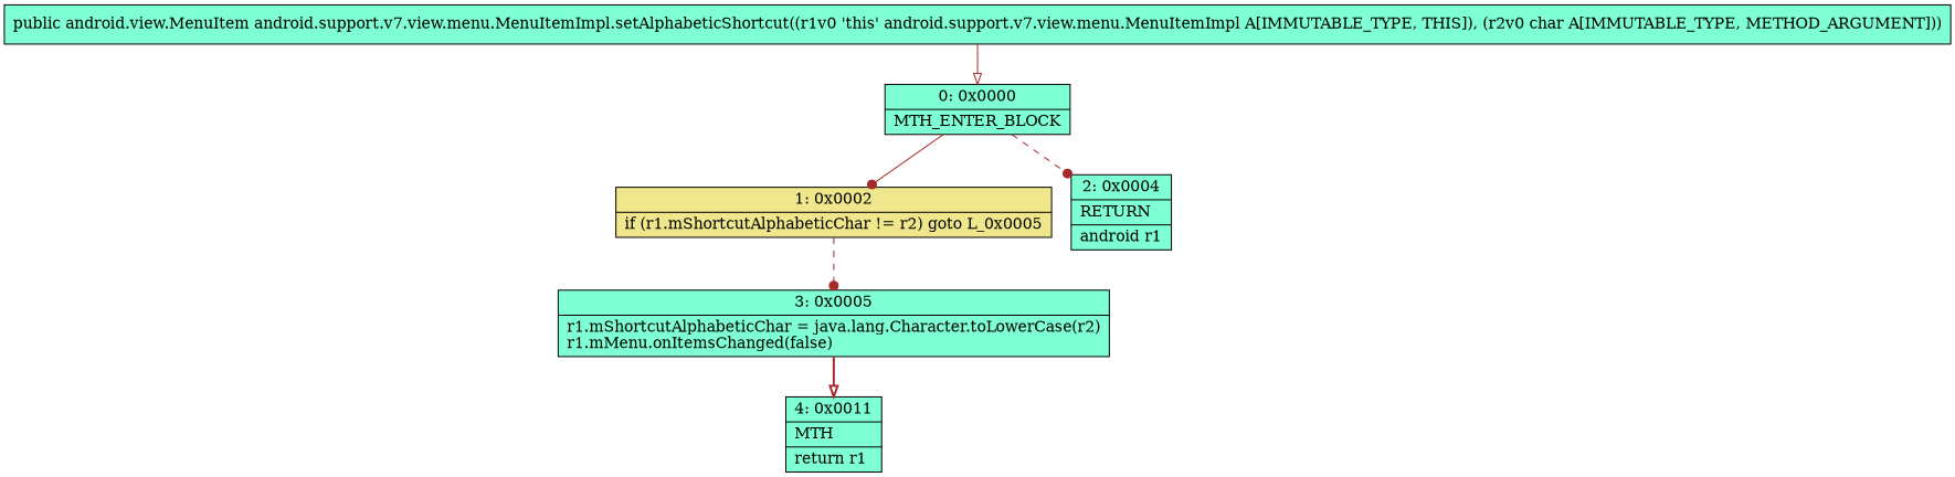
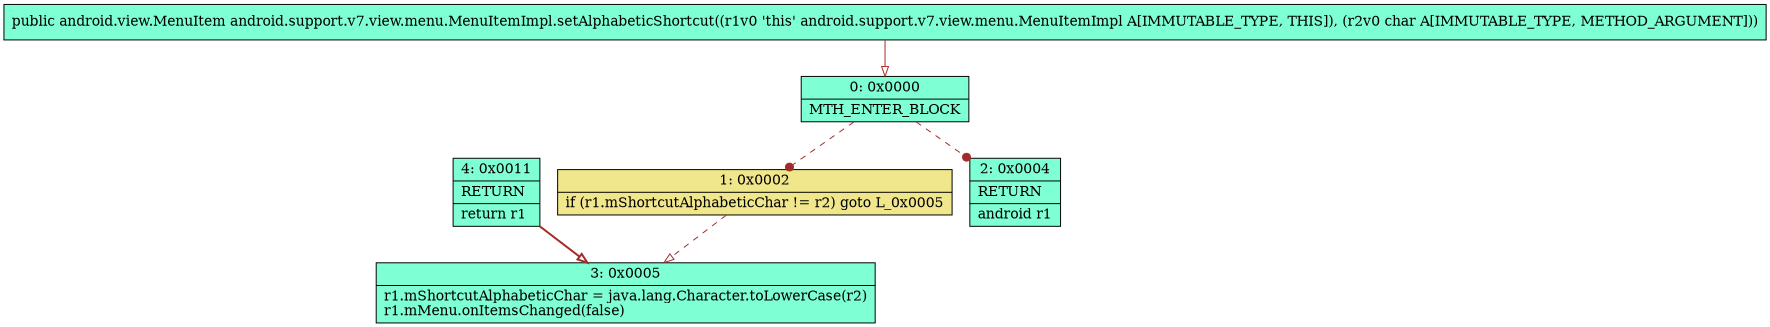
  digraph {
    node [fillcolor=aquamarine shape=record style=filled]
    edge [arrowhead=onormal color=brown style=solid]
    n1 [label="{0\:\ 0x0000|MTH_ENTER_BLOCK\l}"]
    n2 [fillcolor=khaki label="{1\:\ 0x0002|if (r1.mShortcutAlphabeticChar != r2) goto L_0x0005\l}"]
    n3 [label="{2\:\ 0x0004|RETURN\l|android r1\l}"]
    n4 [label="{3\:\ 0x0005|r1.mShortcutAlphabeticChar = java.lang.Character.toLowerCase(r2)\lr1.mMenu.onItemsChanged(false)\l}"]
-   n5 [label="{4\:\ 0x0011|MTH\l|return r1\l}"]
+   n5 [label="{4\:\ 0x0011|RETURN\l|return r1\l}"]
    n6 [label="{public android.view.MenuItem android.support.v7.view.menu.MenuItemImpl.setAlphabeticShortcut((r1v0 'this' android.support.v7.view.menu.MenuItemImpl A[IMMUTABLE_TYPE, THIS]), (r2v0 char A[IMMUTABLE_TYPE, METHOD_ARGUMENT])) }"]
-   n1 -> n2 [arrowhead=dot]
+   n1 -> n2 [arrowhead=dot style=dashed]
    n1 -> n3 [arrowhead=dot style=dashed]
-   n2 -> n4 [arrowhead=dot style=dashed]
-   n4 -> n5 [style=bold]
+   n2 -> n4 [style=dashed]
+   n5 -> n4 [style=bold]
    n6 -> n1
  }
